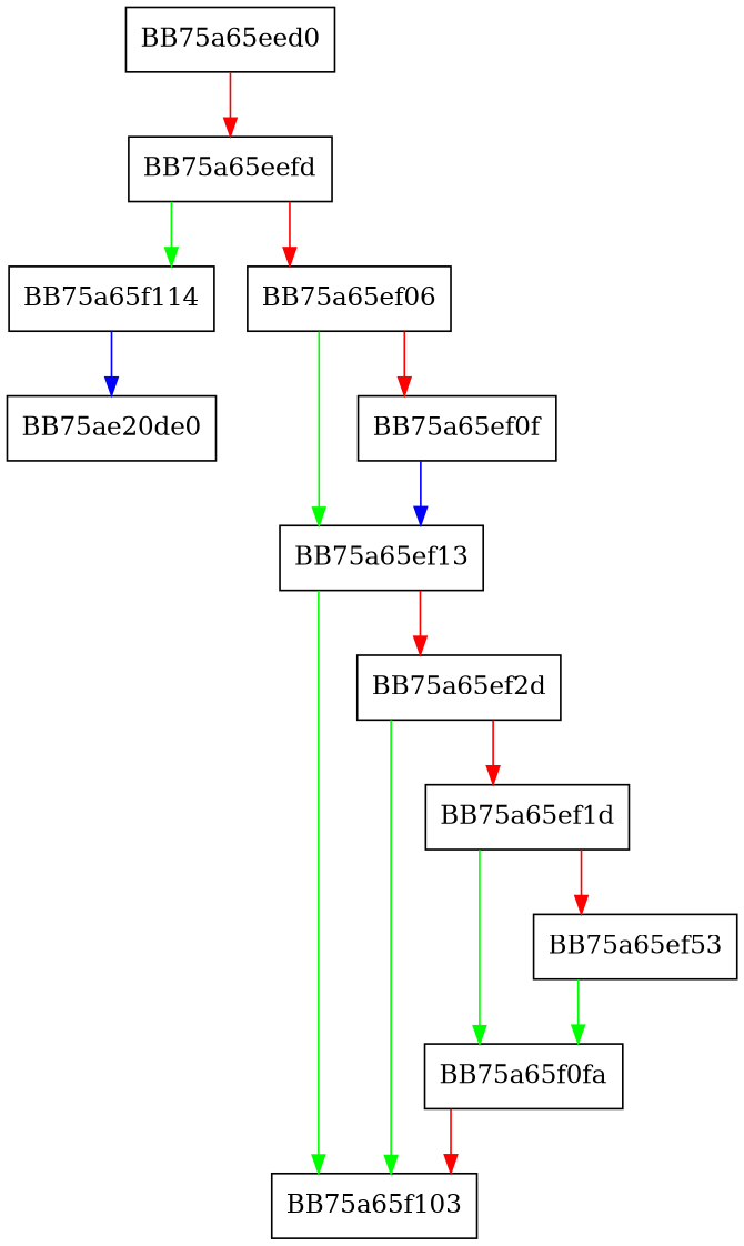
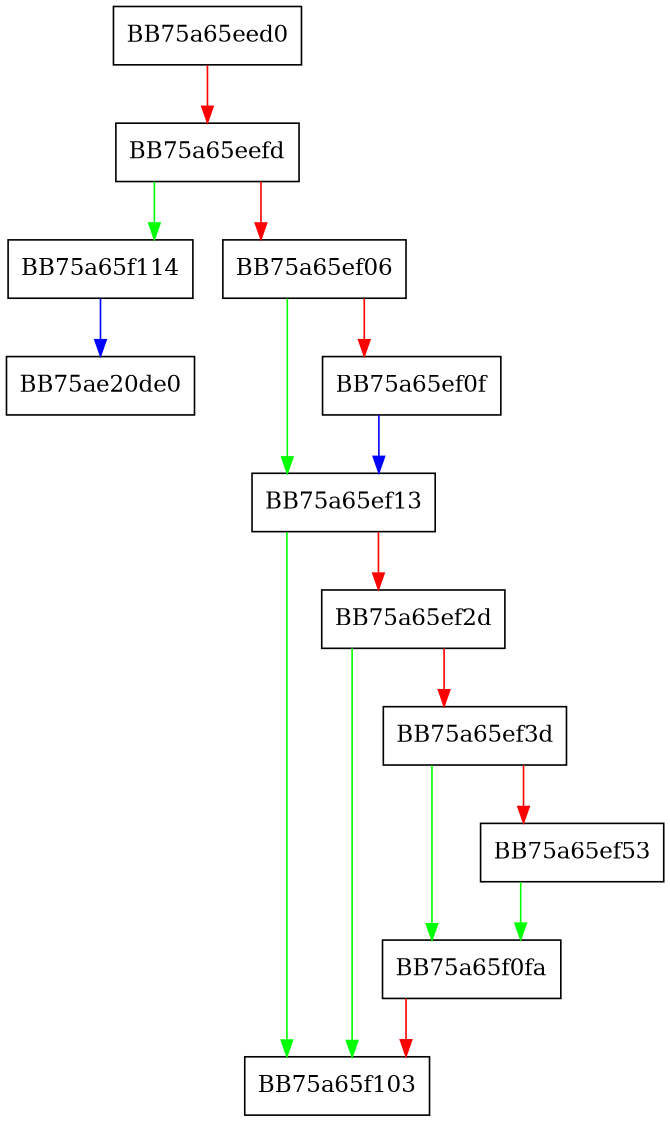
  digraph {
    splines=ortho
    node [shape=box]
    edge [color=red]
    BB75a65eed0
    BB75a65eefd
    BB75a65f114
    BB75a65ef06
    BB75ae20de0
    BB75a65ef13
    BB75a65ef0f
    BB75a65f103
    BB75a65ef2d
-   BB75a65ef3d [label=BB75a65ef1d]
+   BB75a65ef3d
    BB75a65f0fa
    BB75a65ef53
    BB75a65eed0 -> BB75a65eefd
    BB75a65eefd -> BB75a65f114 [color=green]
    BB75a65eefd -> BB75a65ef06
    BB75a65f114 -> BB75ae20de0 [color=blue]
    BB75a65ef06 -> BB75a65ef13 [color=green]
    BB75a65ef06 -> BB75a65ef0f
    BB75a65ef13 -> BB75a65f103 [color=green]
    BB75a65ef13 -> BB75a65ef2d
    BB75a65ef0f -> BB75a65ef13 [color=blue]
    BB75a65ef2d -> BB75a65f103 [color=green]
    BB75a65ef2d -> BB75a65ef3d
    BB75a65ef3d -> BB75a65f0fa [color=green]
    BB75a65ef3d -> BB75a65ef53
    BB75a65f0fa -> BB75a65f103
    BB75a65ef53 -> BB75a65f0fa [color=green]
  }
